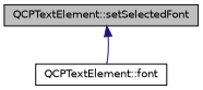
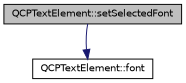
  digraph {
    rankdir=TB
    node [color=black fontname=Helvetica fontsize=10 shape=record style=filled]
    n1 [fillcolor=grey75 fontcolor=black height=0.2 label="QCPTextElement::setSelectedFont" width=0.4]
    n2 [fillcolor=white height=0.2 label="QCPTextElement::font" width=0.4]
-   n2 -> n1 [color=midnightblue fontname=Helvetica fontsize=10 labelfontname=Helvetica labelfontsize=10 style=solid]
+   n1 -> n2 [color=midnightblue fontname=Helvetica fontsize=10 labelfontname=Helvetica labelfontsize=10 style=solid]
  }
